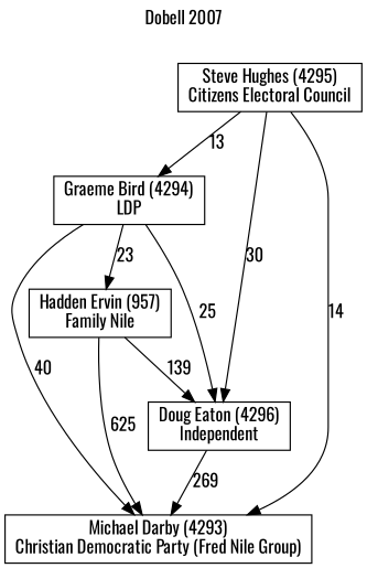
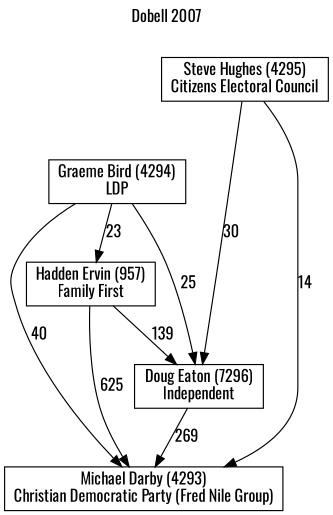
  digraph {
    fontname=Oswald
    label="Dobell 2007"
    labelloc=t
    mclimit=2
    node [fontname=Oswald shape=box]
    edge [fontname=Oswald]
    n1 [label="Michael Darby (4293)\nChristian Democratic Party (Fred Nile Group)"]
-   n2 [label="Doug Eaton (4296)\nIndependent"]
-   n3 [label="Hadden Ervin (957)\nFamily Nile"]
+   n2 [label="Doug Eaton (7296)\nIndependent"]
+   n3 [label="Hadden Ervin (957)\nFamily First"]
    n4 [label="Graeme Bird (4294)\nLDP"]
    n5 [label="Steve Hughes (4295)\nCitizens Electoral Council"]
    n2 -> n1 [label=269]
    n3 -> n1 [label=625]
    n3 -> n2 [label=139]
    n4 -> n1 [label=40]
    n4 -> n2 [label=25]
    n4 -> n3 [label=23]
    n5 -> n1 [label=14]
    n5 -> n2 [label=30]
-   n5 -> n4 [label=13]
  }
